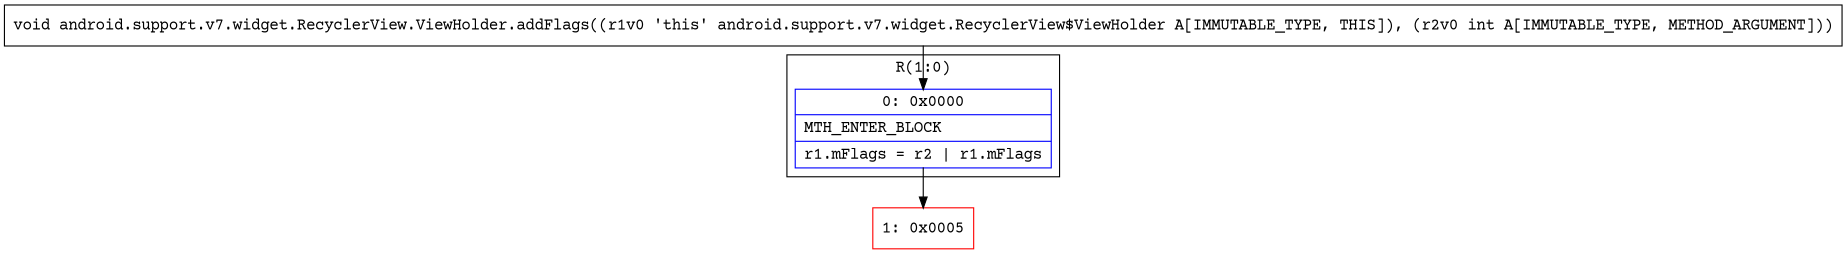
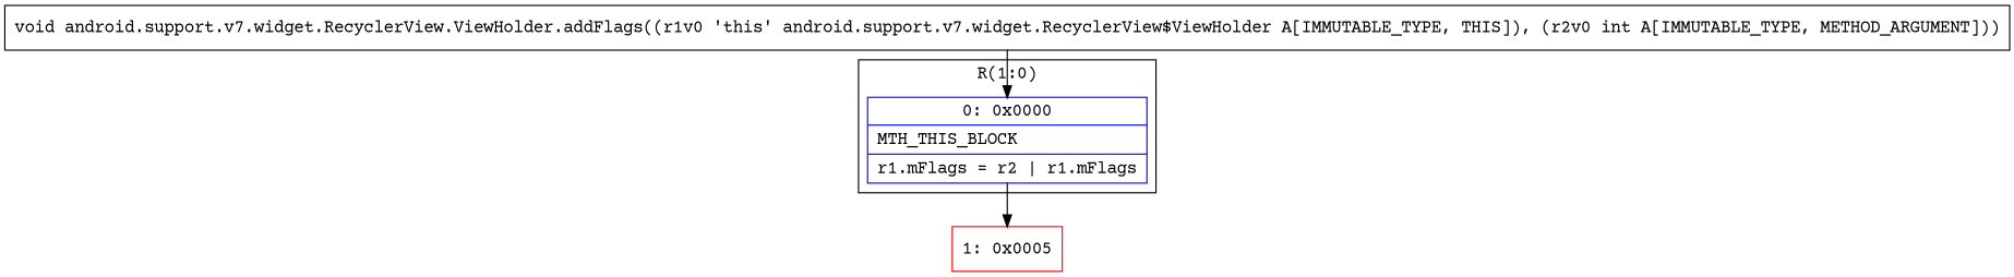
  digraph {
    fontname="Courier Prime"
    node [shape=record fontname="Courier Prime"]
    edge [fontname="Courier Prime"]
-   n1 [color=blue label="{0\:\ 0x0000|MTH_ENTER_BLOCK\l|r1.mFlags = r2 \| r1.mFlags\l}"]
+   n1 [color=blue label="{0\:\ 0x0000|MTH_THIS_BLOCK\l|r1.mFlags = r2 \| r1.mFlags\l}"]
    n2 [color=red label="{1\:\ 0x0005}"]
    n3 [label="{void android.support.v7.widget.RecyclerView.ViewHolder.addFlags((r1v0 'this' android.support.v7.widget.RecyclerView$ViewHolder A[IMMUTABLE_TYPE, THIS]), (r2v0 int A[IMMUTABLE_TYPE, METHOD_ARGUMENT])) }"]
    subgraph cluster_1 {
      label="R(1:0)"
      n1
    }
    n1 -> n2
    n3 -> n1
  }
